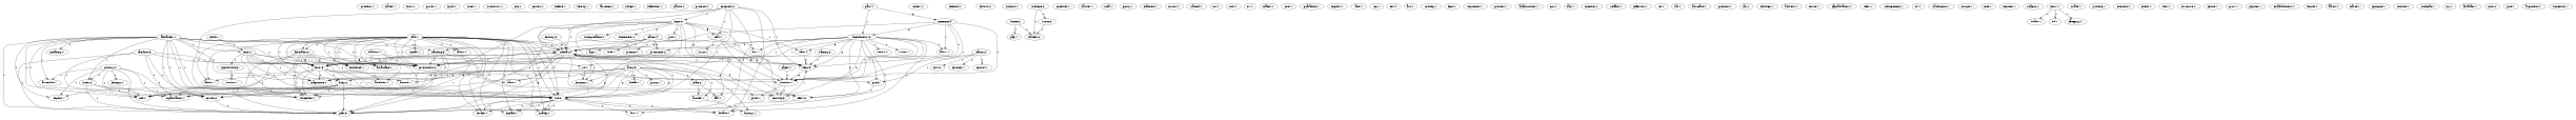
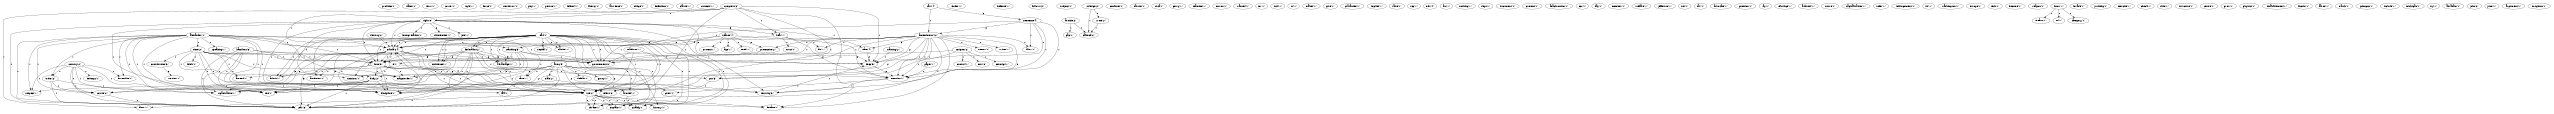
  digraph {
    n1 [label="problem(1)"]
    n2 [label="states(1)"]
    n3 [label="show(1)"]
    n4 [label="power(1)"]
    n5 [label="style(1)"]
    n6 [label="force(1)"]
    n7 [label="overthrow(1)"]
    n8 [label="phy(1)"]
    n9 [label="person(1)"]
    n10 [label="defend(1)"]
    n11 [label="liberty(1)"]
    n12 [label="lawrence(1)"]
    n13 [label="oblige(1)"]
    n14 [label="definition(1)"]
    n15 [label="clause(1)"]
    n16 [label="protects(1)"]
    n17 [label="congress(2)"]
    n18 [label="right(8)"]
    n19 [label="bear(7)"]
    n20 [label="use(2)"]
    n21 [label="floor(1)"]
    n22 [label="debate(1)"]
    n23 [label="militia(24)"]
    n24 [label="keep(5)"]
    n25 [label="year(3)"]
    n26 [label="form(3)"]
    n27 [label="fall(1)"]
    n28 [label="interpretation(1)"]
    n29 [label="dismember(1)"]
    n30 [label="state(4)"]
    n31 [label="consists(1)"]
    n32 [label="join(1)"]
    n33 [label="security(3)"]
    n34 [label="refers(2)"]
    n35 [label="mention(1)"]
    n36 [label="trust(1)"]
    n37 [label="explain(1)"]
    n38 [label="qualify(1)"]
    n39 [label="phrase(1)"]
    n40 [label="course(2)"]
    n41 [label="organization(1)"]
    n42 [label="see(1)"]
    n43 [label="gives(1)"]
    n44 [label="body(2)"]
    n45 [label="magnitude(1)"]
    n46 [label="discipline(1)"]
    n47 [label="ambition(1)"]
    n48 [label="admit(1)"]
    n49 [label="country(2)"]
    n50 [label="assemble(1)"]
    n51 [label="order(2)"]
    n52 [label="respect(1)"]
    n53 [label="belongs(1)"]
    n54 [label="render(1)"]
    n55 [label="army(9)"]
    n56 [label="male(2)"]
    n57 [label="armied(1)"]
    n58 [label="history(1)"]
    n59 [label="defeat(1)"]
    n60 [label="group(1)"]
    n61 [label="bane(1)"]
    n62 [label="defense(1)"]
    n63 [label="follows(2)"]
    n64 [label="subject(1)"]
    n65 [label="article(2)"]
    n66 [label="gap(1)"]
    n67 [label="caltech(2)"]
    n68 [label="confuses(1)"]
    n69 [label="barrier(1)"]
    n70 [label="usca(1)"]
    n71 [label="gerry(1)"]
    n72 [label="examine(1)"]
    n73 [label="moron(1)"]
    n74 [label="read(1)"]
    n75 [label="recital(1)"]
    n76 [label="nation(1)"]
    n77 [label="federalist(2)"]
    n78 [label="existence(1)"]
    n79 [label="advantage(1)"]
    n80 [label="government(0)"]
    n81 [label="wanted(1)"]
    n82 [label="mr(1)"]
    n83 [label="unit(1)"]
    n84 [label="bu(1)"]
    n85 [label="alexander(1)"]
    n86 [label="time(2)"]
    n87 [label="speaking(1)"]
    n88 [label="standing(3)"]
    n89 [label="re(1)"]
    n90 [label="think(1)"]
    n91 [label="constitution(3)"]
    n92 [label="amend(1)"]
    n93 [label="gun(3)"]
    n94 [label="version(1)"]
    n95 [label="makes(1)"]
    n96 [label="give(1)"]
    n97 [label="guarantee(1)"]
    n98 [label="implies(1)"]
    n99 [label="raise(1)"]
    n100 [label="rep(1)"]
    n101 [label="edu(4)"]
    n102 [label="part(4)"]
    n103 [label="sentence(4)"]
    n104 [label="amendment(12)"]
    n105 [label="allow(1)"]
    n106 [label="bit(1)"]
    n107 [label="protection(2)"]
    n108 [label="seems(1)"]
    n109 [label="writes(1)"]
    n110 [label="arc(1)"]
    n111 [label="nothing(1)"]
    n112 [label="dept(1)"]
    n113 [label="document(1)"]
    n114 [label="prevent(1)"]
    n115 [label="anachronism(1)"]
    n116 [label="cco(1)"]
    n117 [label="day(1)"]
    n118 [label="reason(4)"]
    n119 [label="protect(1)"]
    n120 [label="age(1)"]
    n121 [label="need(1)"]
    n122 [label="member(1)"]
    n123 [label="welfare(1)"]
    n124 [label="jefferson(1)"]
    n125 [label="set(1)"]
    n126 [label="bar(1)"]
    n127 [label="advocate(1)"]
    n128 [label="question(1)"]
-   n129 [label="reason(2)"]
+   n129 [label="scripter(2)"]
    n130 [label="control(1)"]
    n131 [label="mtu(2)"]
    n132 [label="cescript(1)"]
    n133 [label="ray(1)"]
    n134 [label="elbridge(1)"]
    n135 [label="address(1)"]
    n136 [label="insure(1)"]
    n137 [label="capitalization(1)"]
    n138 [label="destroy(2)"]
    n139 [label="refer(1)"]
    n140 [label="infringement(1)"]
    n141 [label="sir(1)"]
    n142 [label="washington(1)"]
    n143 [label="europe(1)"]
    n144 [label="tech(1)"]
    n145 [label="become(1)"]
    n146 [label="weapon(1)"]
    n147 [label="know(1)"]
    n148 [label="means(1)"]
    n149 [label="nd(1)"]
    n150 [label="category(1)"]
    n151 [label="training(2)"]
    n152 [label="invade(1)"]
    n153 [label="jrutledg(1)"]
    n154 [label="exercise(1)"]
    n155 [label="check(1)"]
    n156 [label="didn(1)"]
    n157 [label="structure(1)"]
    n158 [label="centre(1)"]
    n159 [label="grow(1)"]
    n160 [label="physics(1)"]
    n161 [label="hamilton(3)"]
    n162 [label="establishment(1)"]
    n163 [label="lincoln(1)"]
    n164 [label="aaron(1)"]
    n165 [label="march(1)"]
    n166 [label="rutledge(2)"]
    n167 [label="wrote(2)"]
    n168 [label="tpinnpcn(1)"]
    n169 [label="include(1)"]
    n170 [label="michigan(1)"]
    n171 [label="try(1)"]
    n172 [label="madison(1)"]
    n173 [label="abraham(1)"]
    n174 [label="john(2)"]
    n175 [label="june(1)"]
    n176 [label="paper(7)"]
    n177 [label="argument(1)"]
    n178 [label="houghton(1)"]
    n17 -> n18 [label=1]
    n17 -> n19 [label=1]
    n17 -> n20 [label=1]
    n17 -> n20 [label=1]
    n17 -> n21 [label=1]
    n17 -> n22 [label=1]
    n17 -> n23 [label=1]
    n17 -> n24 [label=1]
    n18 -> n19 [label=3]
    n18 -> n23 [label=1]
    n18 -> n24 [label=2]
    n18 -> n25 [label=1]
    n18 -> n26 [label=1]
    n18 -> n27 [label=1]
    n18 -> n28 [label=1]
    n18 -> n29 [label=2]
    n18 -> n30 [label=1]
    n18 -> n31 [label=1]
    n18 -> n32 [label=1]
    n18 -> n33 [label=1]
    n18 -> n34 [label=1]
    n19 -> n23 [label=2]
    n19 -> n35 [label=2]
    n19 -> n35 [label=2]
    n19 -> n36 [label=1]
    n20 -> n21 [label=1]
    n20 -> n22 [label=1]
    n20 -> n22 [label=1]
    n20 -> n23 [label=1]
    n20 -> n23 [label=1]
    n20 -> n37 [label=1]
    n20 -> n37 [label=1]
    n20 -> n38 [label=1]
    n20 -> n38 [label=1]
    n20 -> n39 [label=1]
    n20 -> n39 [label=1]
    n23 -> n24 [label=3]
    n23 -> n25 [label=3]
    n23 -> n26 [label=1]
    n23 -> n31 [label=1]
    n23 -> n33 [label=4]
    n23 -> n34 [label=1]
    n23 -> n40 [label=3]
    n23 -> n41 [label=2]
    n23 -> n42 [label=2]
    n23 -> n43 [label=2]
    n24 -> n35 [label=2]
    n26 -> n20 [label=1]
    n26 -> n20 [label=1]
    n26 -> n23 [label=1]
    n26 -> n44 [label=1]
    n26 -> n45 [label=1]
    n26 -> n46 [label=1]
    n26 -> n46 [label=1]
    n26 -> n47 [label=1]
    n26 -> n48 [label=1]
    n30 -> n24 [label=2]
    n33 -> n24 [label=1]
    n34 -> n25 [label=1]
    n35 -> n33 [label=1]
    n35 -> n43 [label=1]
    n40 -> n25 [label=1]
    n44 -> n20 [label=1]
    n44 -> n25 [label=1]
    n44 -> n40 [label=1]
    n44 -> n41 [label=1]
    n44 -> n42 [label=1]
    n44 -> n46 [label=1]
    n44 -> n52 [label=1]
    n49 -> n25 [label=1]
    n49 -> n40 [label=1]
    n49 -> n41 [label=1]
    n49 -> n42 [label=1]
    n49 -> n50 [label=1]
    n49 -> n51 [label=1]
    n49 -> n52 [label=1]
    n49 -> n53 [label=1]
    n51 -> n25 [label=1]
    n51 -> n40 [label=1]
    n51 -> n42 [label=1]
    n55 -> n20 [label=2]
    n55 -> n20 [label=2]
    n55 -> n25 [label=1]
    n55 -> n44 [label=2]
    n55 -> n45 [label=2]
    n55 -> n46 [label=2]
    n55 -> n56 [label=1]
    n55 -> n57 [label=1]
    n55 -> n58 [label=1]
    n55 -> n59 [label=1]
    n55 -> n60 [label=1]
    n55 -> n61 [label=1]
    n56 -> n27 [label=1]
    n56 -> n57 [label=1]
    n57 -> n58 [label=1]
    n65 -> n66 [label=1]
    n65 -> n67 [label=1]
    n74 -> n20 [label=1]
    n74 -> n20 [label=1]
    n74 -> n20 [label=1]
    n74 -> n23 [label=1]
    n74 -> n23 [label=1]
    n74 -> n26 [label=1]
    n74 -> n26 [label=1]
    n74 -> n37 [label=1]
    n74 -> n37 [label=1]
    n74 -> n38 [label=1]
    n74 -> n38 [label=1]
    n74 -> n39 [label=1]
    n74 -> n39 [label=1]
    n74 -> n47 [label=1]
    n74 -> n48 [label=1]
    n74 -> n48 [label=1]
    n74 -> n75 [label=1]
    n74 -> n76 [label=1]
    n74 -> n76 [label=1]
    n74 -> n77 [label=1]
    n74 -> n77 [label=1]
    n74 -> n78 [label=1]
    n74 -> n78 [label=1]
    n74 -> n79 [label=1]
    n74 -> n79 [label=1]
    n74 -> n80 [label=1]
    n74 -> n80 [label=1]
    n77 -> n25 [label=1]
    n77 -> n26 [label=3]
    n77 -> n33 [label=1]
    n77 -> n35 [label=1]
    n77 -> n41 [label=1]
    n77 -> n42 [label=1]
    n77 -> n46 [label=1]
    n77 -> n78 [label=2]
    n77 -> n79 [label=2]
    n77 -> n80 [label=3]
    n85 -> n20 [label=1]
    n85 -> n20 [label=1]
    n85 -> n23 [label=1]
    n85 -> n25 [label=1]
    n85 -> n26 [label=1]
    n85 -> n40 [label=1]
    n85 -> n41 [label=1]
    n85 -> n42 [label=1]
    n85 -> n45 [label=1]
    n85 -> n46 [label=1]
    n85 -> n50 [label=1]
    n85 -> n51 [label=1]
    n85 -> n52 [label=1]
    n85 -> n80 [label=1]
    n85 -> n86 [label=1]
    n85 -> n87 [label=1]
    n85 -> n88 [label=1]
    n86 -> n20 [label=1]
    n86 -> n26 [label=1]
    n86 -> n44 [label=1]
    n86 -> n45 [label=1]
    n86 -> n46 [label=1]
    n86 -> n80 [label=1]
    n86 -> n89 [label=1]
-   n90 -> n86 [label=1]
+   n86 -> n90 [label=1]
    n86 -> n91 [label=1]
    n86 -> n92 [label=1]
    n88 -> n25 [label=1]
    n88 -> n26 [label=1]
    n88 -> n45 [label=1]
    n88 -> n46 [label=1]
    n88 -> n61 [label=1]
    n88 -> n80 [label=1]
    n89 -> n31 [label=1]
    n89 -> n92 [label=1]
    n89 -> n93 [label=1]
    n91 -> n94 [label=2]
    n93 -> n34 [label=1]
    n102 -> n103 [label=3]
    n102 -> n104 [label=1]
    n103 -> n23 [label=1]
    n103 -> n24 [label=1]
    n103 -> n35 [label=1]
    n103 -> n35 [label=1]
    n103 -> n104 [label=2]
    n103 -> n105 [label=1]
    n104 -> n22 [label=1]
    n104 -> n23 [label=4]
    n104 -> n24 [label=2]
    n104 -> n25 [label=1]
    n104 -> n26 [label=1]
    n104 -> n30 [label=3]
    n104 -> n33 [label=2]
    n104 -> n34 [label=2]
    n104 -> n35 [label=1]
    n104 -> n35 [label=1]
    n104 -> n80 [label=1]
    n104 -> n93 [label=1]
    n104 -> n105 [label=1]
    n104 -> n106 [label=1]
    n104 -> n107 [label=1]
    n104 -> n108 [label=1]
    n104 -> n109 [label=1]
    n107 -> n80 [label=1]
    n118 -> n80 [label=1]
    n118 -> n88 [label=2]
    n118 -> n106 [label=1]
    n118 -> n107 [label=2]
    n118 -> n119 [label=1]
    n118 -> n120 [label=1]
    n118 -> n121 [label=1]
    n129 -> n89 [label=1]
    n129 -> n93 [label=1]
    n129 -> n130 [label=1]
    n129 -> n131 [label=1]
    n129 -> n132 [label=1]
    n138 -> n23 [label=1]
    n147 -> n148 [label=1]
    n147 -> n149 [label=1]
    n147 -> n150 [label=1]
    n151 -> n24 [label=1]
    n161 -> n25 [label=1]
    n161 -> n26 [label=1]
    n161 -> n41 [label=1]
    n161 -> n42 [label=1]
    n161 -> n46 [label=1]
    n161 -> n80 [label=1]
    n166 -> n67 [label=1]
    n166 -> n167 [label=1]
    n167 -> n67 [label=1]
    n172 -> n24 [label=1]
    n172 -> n42 [label=1]
    n172 -> n80 [label=1]
    n176 -> n35 [label=1]
  }
